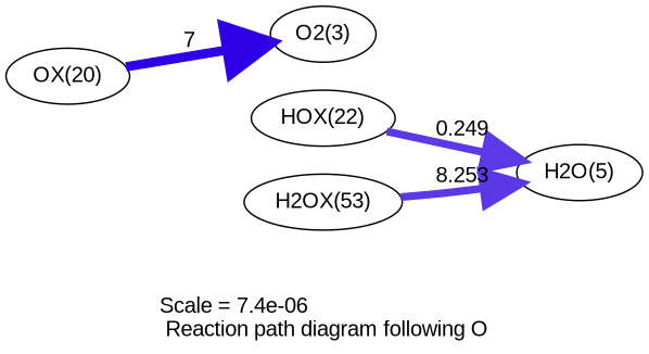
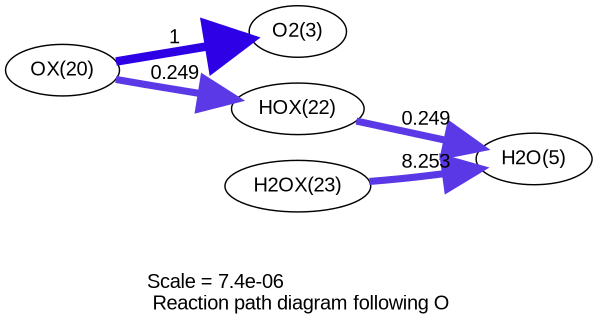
  digraph {
    fontname="Liberation Sans"
    label="Scale = 7.4e-06\l Reaction path diagram following O"
    rankdir=LR
    node [fontname="Liberation Sans"]
    edge [arrowsize=2.48 color="0.7, 0.749, 0.9" fontname="Liberation Sans" penwidth=4.95]
    n1 [label="OX(20)"]
    n2 [label="O2(3)"]
    n3 [label="HOX(22)"]
    n4 [label="H2O(5)"]
-   n5 [label="H2OX(53)"]
-   n1 -> n2 [arrowsize=3 color="0.7, 1.5, 0.9" label=" 7" penwidth=6]
+   n5 [label="H2OX(23)"]
+   n1 -> n2 [arrowsize=3 color="0.7, 1.5, 0.9" label=" 1" penwidth=6]
+   n1 -> n3 [label=" 0.249"]
    n3 -> n4 [label=" 0.249"]
    n5 -> n4 [color="0.7, 0.753, 0.9" label=" 8.253" penwidth=4.96]
  }
